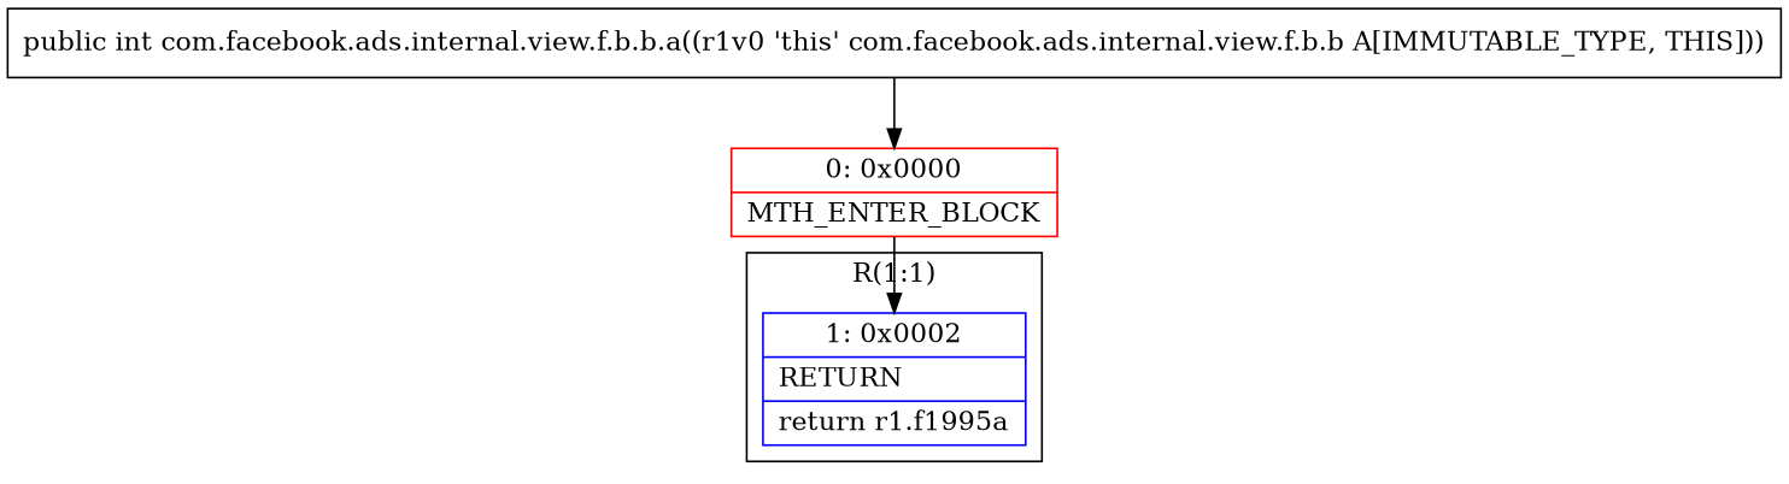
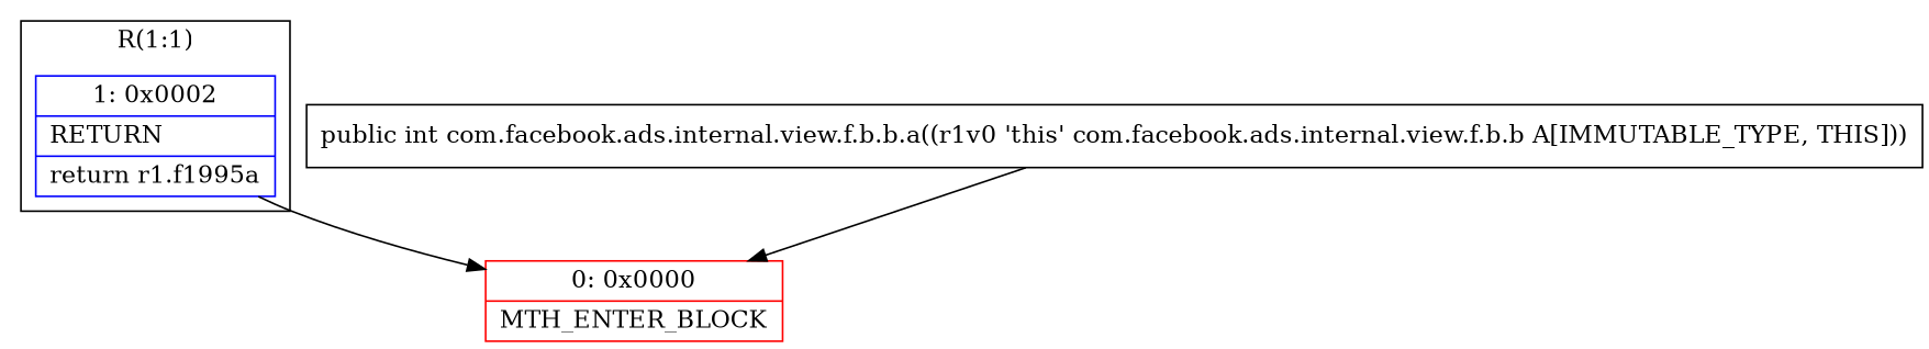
  digraph {
    node [shape=record]
    n1 [color=blue label="{1\:\ 0x0002|RETURN\l|return r1.f1995a\l}"]
    n2 [color=red label="{0\:\ 0x0000|MTH_ENTER_BLOCK\l}"]
    n3 [label="{public int com.facebook.ads.internal.view.f.b.b.a((r1v0 'this' com.facebook.ads.internal.view.f.b.b A[IMMUTABLE_TYPE, THIS])) }"]
    subgraph cluster_1 {
      label="R(1:1)"
      n1
    }
-   n2 -> n1
+   n1 -> n2
    n3 -> n2
  }
